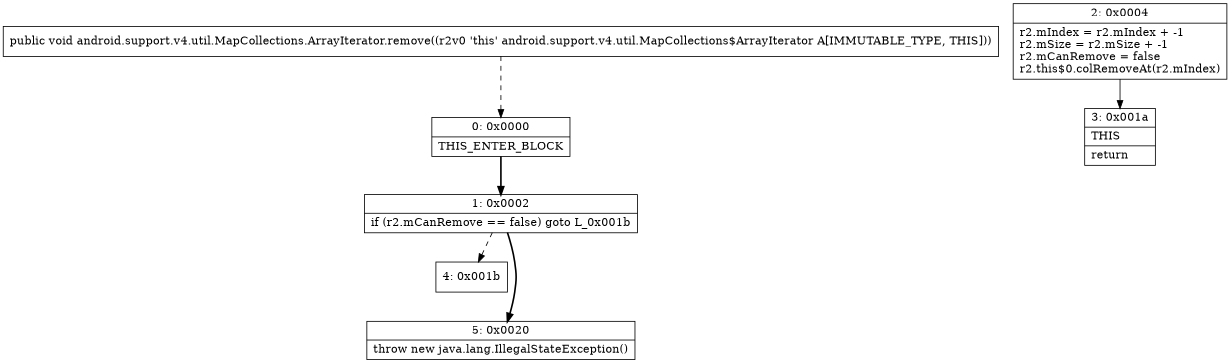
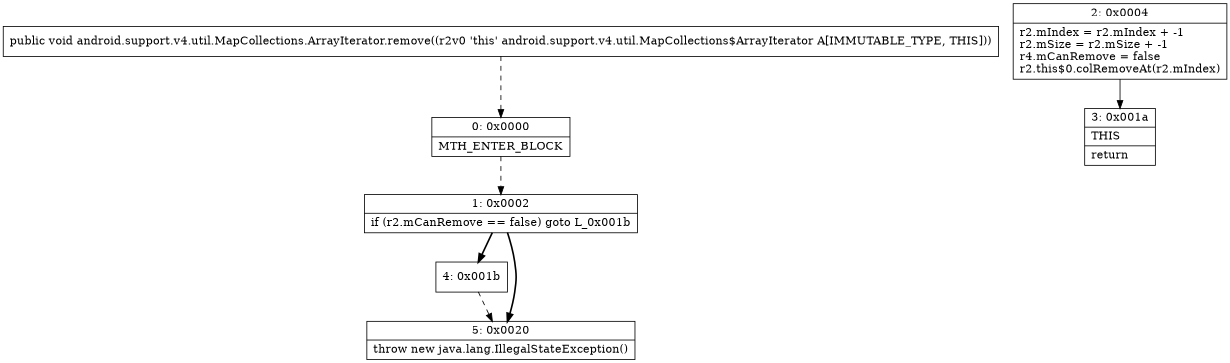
  digraph {
    node [shape=record]
    edge [style=dashed]
-   n1 [label="{0\:\ 0x0000|THIS_ENTER_BLOCK\l}"]
+   n1 [label="{0\:\ 0x0000|MTH_ENTER_BLOCK\l}"]
    n2 [label="{1\:\ 0x0002|if (r2.mCanRemove == false) goto L_0x001b\l}"]
    n3 [label="{4\:\ 0x001b}"]
    n4 [label="{5\:\ 0x0020|throw new java.lang.IllegalStateException()\l}"]
-   n5 [label="{2\:\ 0x0004|r2.mIndex = r2.mIndex + \-1\lr2.mSize = r2.mSize + \-1\lr2.mCanRemove = false\lr2.this$0.colRemoveAt(r2.mIndex)\l}"]
+   n5 [label="{2\:\ 0x0004|r2.mIndex = r2.mIndex + \-1\lr2.mSize = r2.mSize + \-1\lr4.mCanRemove = false\lr2.this$0.colRemoveAt(r2.mIndex)\l}"]
    n6 [label="{3\:\ 0x001a|THIS\l|return\l}"]
    n7 [label="{public void android.support.v4.util.MapCollections.ArrayIterator.remove((r2v0 'this' android.support.v4.util.MapCollections$ArrayIterator A[IMMUTABLE_TYPE, THIS])) }"]
-   n1 -> n2 [style=bold]
-   n2 -> n3
+   n1 -> n2
+   n2 -> n3 [style=bold]
    n2 -> n4 [style=bold]
+   n3 -> n4
    n5 -> n6 [style=solid]
    n7 -> n1
  }
